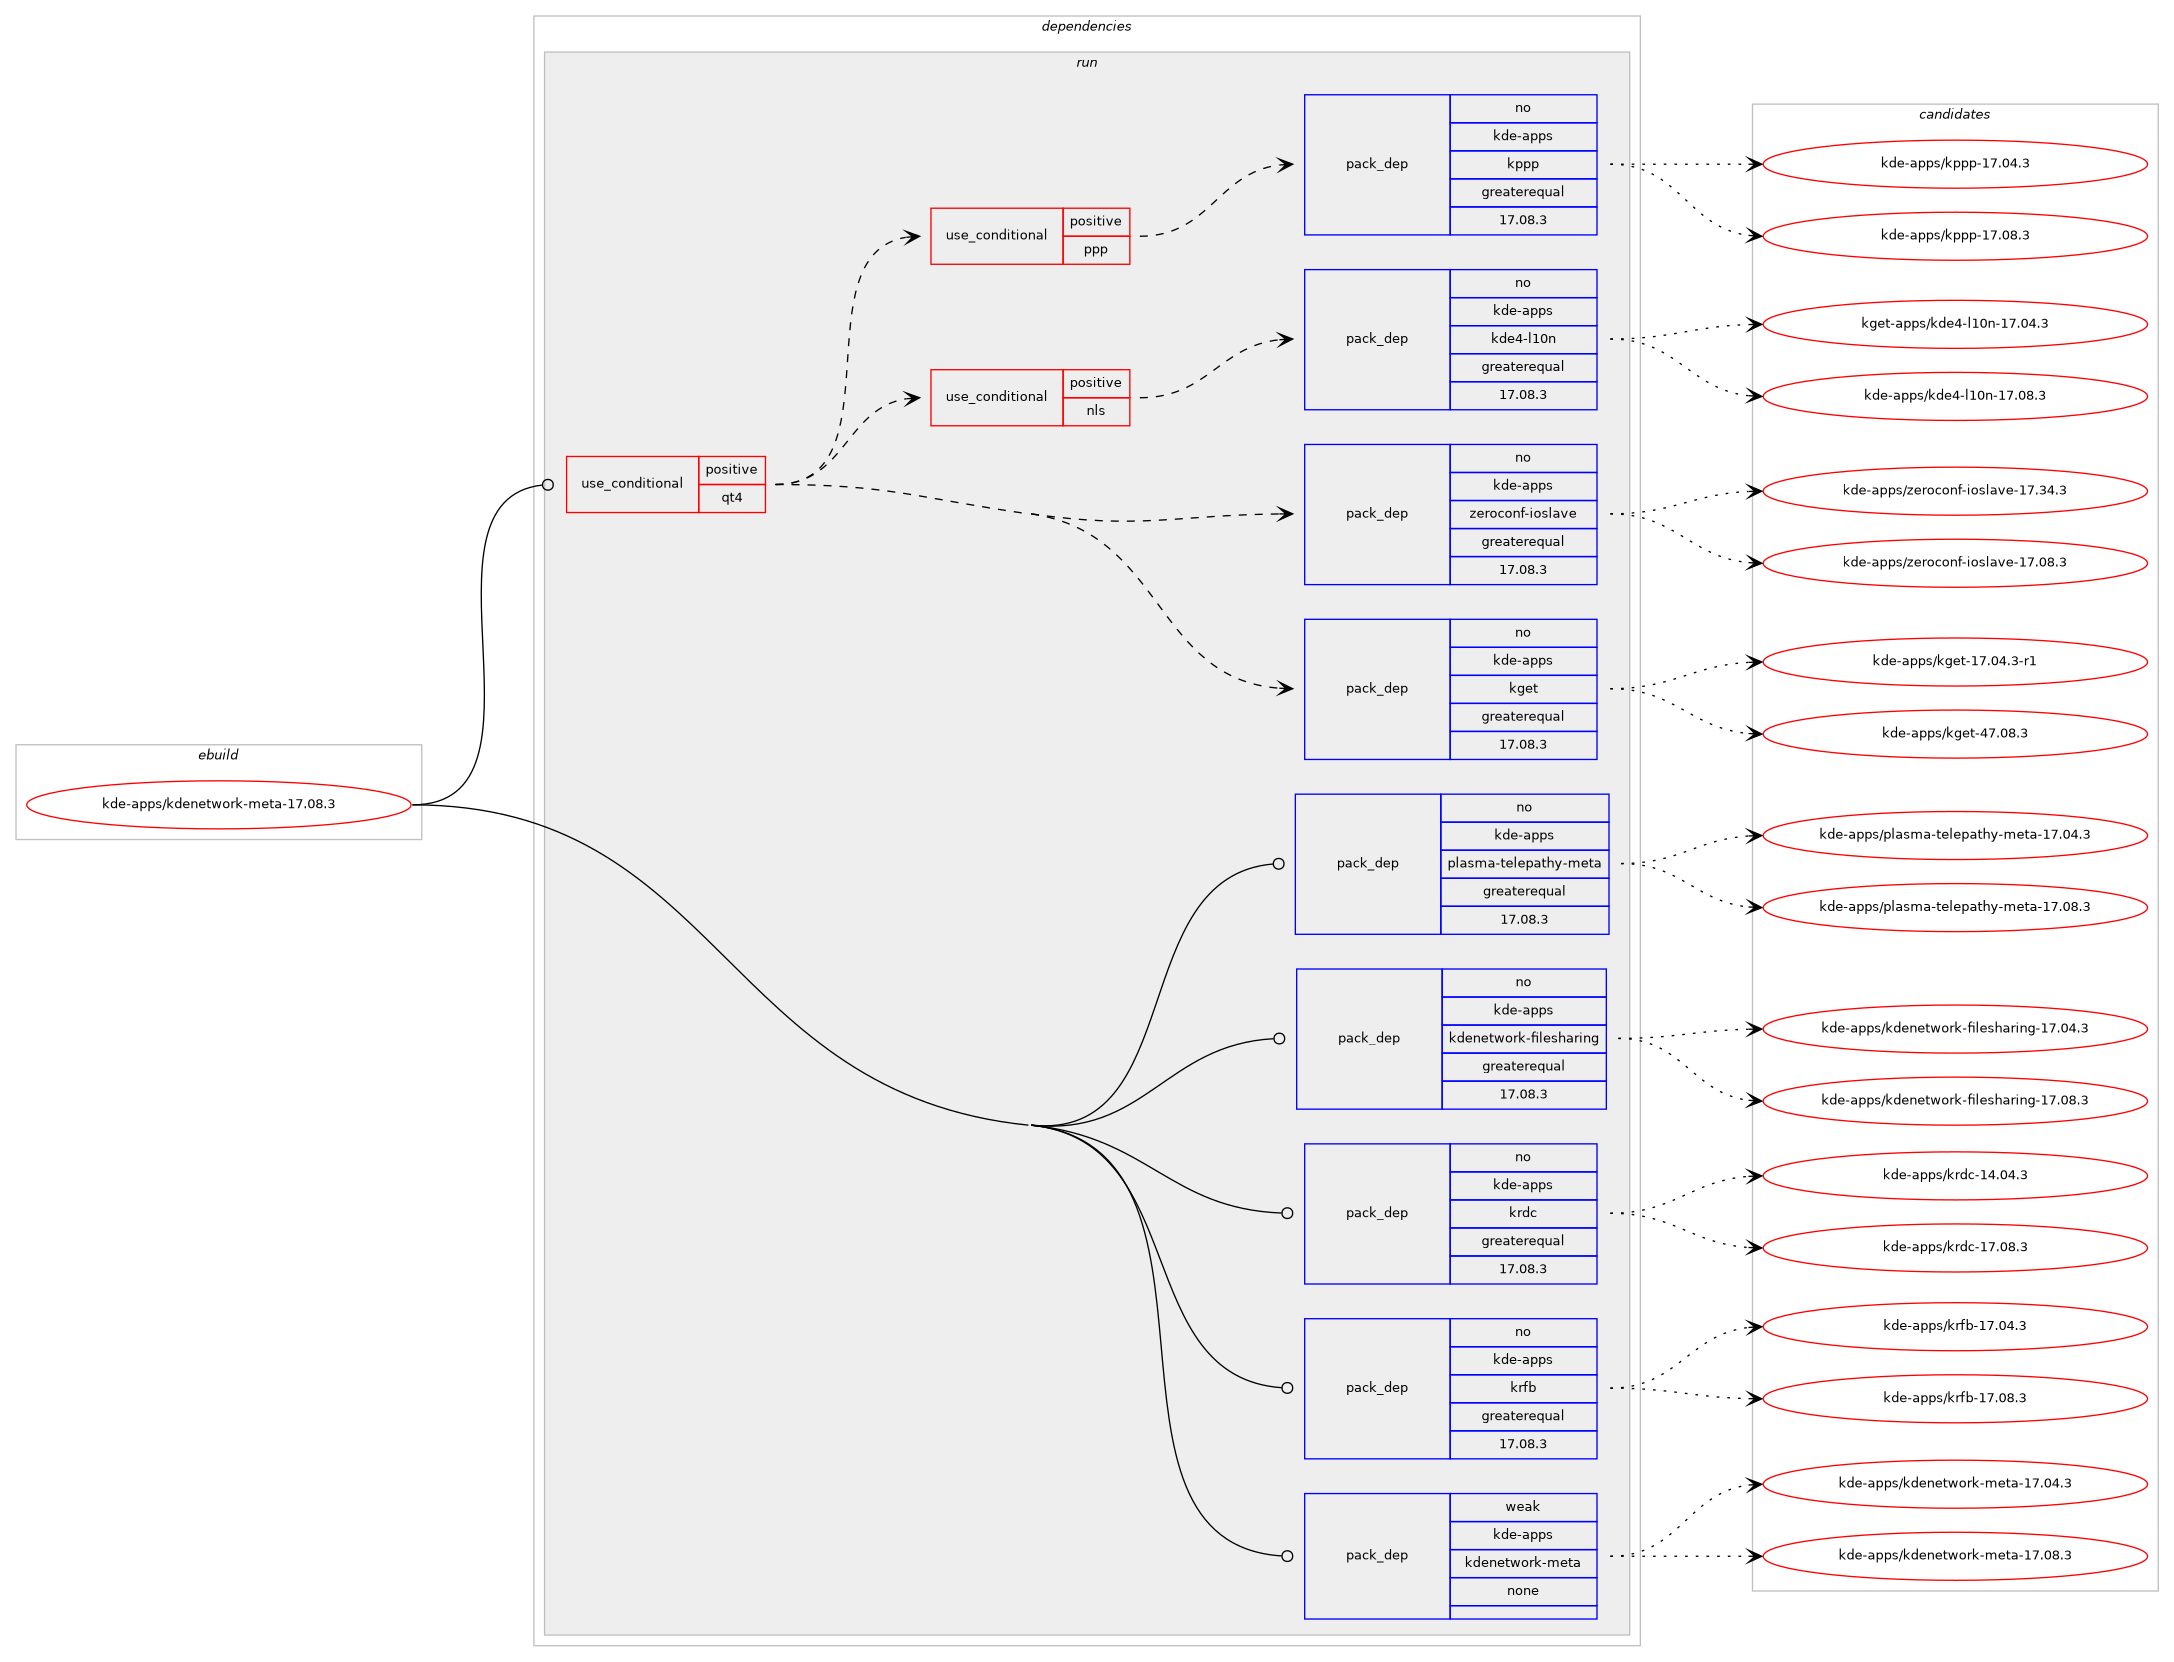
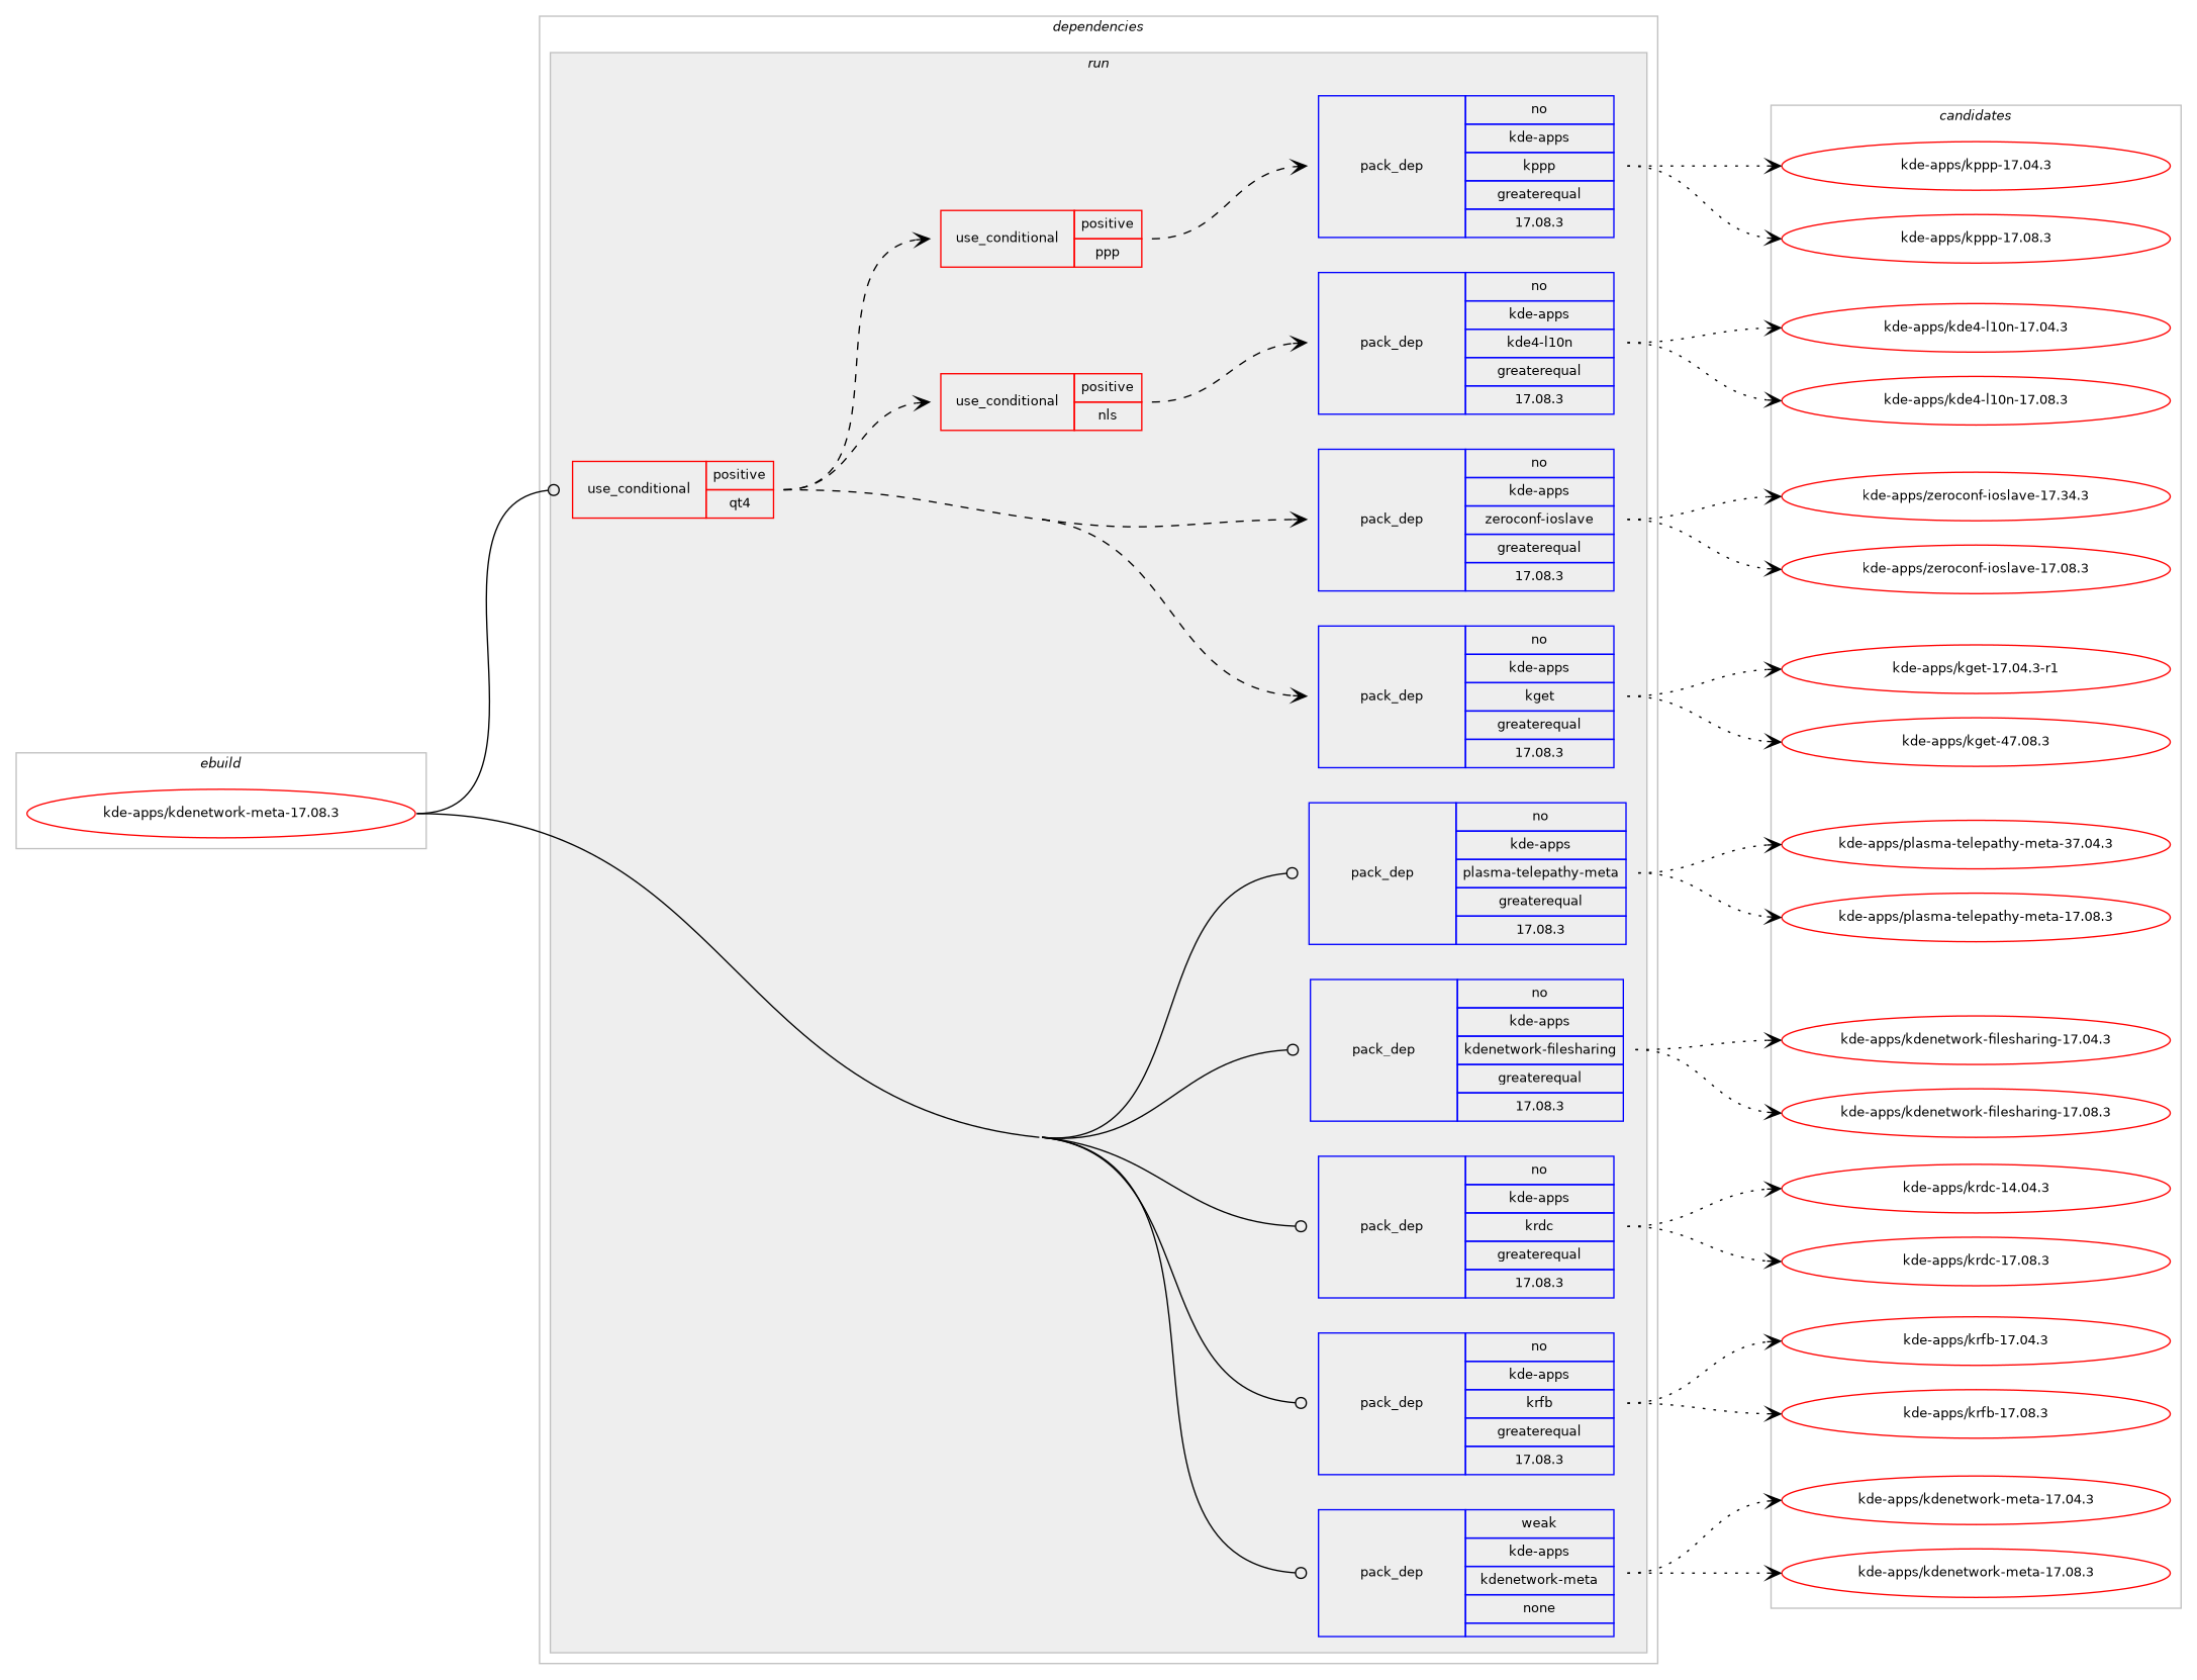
  digraph {
    compound=true
    concentrate=true
    fontname=Helvetica
    fontsize=10
    newrank=true
    rankdir=LR
    ranksep=1.5
    node [color=red fontname=Helvetica fontsize=10]
    edge [arrowhead=vee headport=w style=dotted tailport=e weight=100]
    n1 [label="kde-apps/kdenetwork-meta-17.08.3" width=4]
    n2 [color=blue label=<<TABLE BORDER="0" CELLBORDER="1" CELLSPACING="0" CELLPADDING="4" WIDTH="220"><TR><TD ROWSPAN="6" CELLPADDING="30">pack_dep</TD></TR><TR><TD WIDTH="110">no</TD></TR><TR><TD>kde-apps</TD></TR><TR><TD>kget</TD></TR><TR><TD>greaterequal</TD></TR><TR><TD>17.08.3</TD></TR></TABLE>> shape=none]
    n3 [color=blue label=<<TABLE BORDER="0" CELLBORDER="1" CELLSPACING="0" CELLPADDING="4" WIDTH="220"><TR><TD ROWSPAN="6" CELLPADDING="30">pack_dep</TD></TR><TR><TD WIDTH="110">no</TD></TR><TR><TD>kde-apps</TD></TR><TR><TD>zeroconf-ioslave</TD></TR><TR><TD>greaterequal</TD></TR><TR><TD>17.08.3</TD></TR></TABLE>> shape=none]
    n4 [color=blue label=<<TABLE BORDER="0" CELLBORDER="1" CELLSPACING="0" CELLPADDING="4" WIDTH="220"><TR><TD ROWSPAN="6" CELLPADDING="30">pack_dep</TD></TR><TR><TD WIDTH="110">no</TD></TR><TR><TD>kde-apps</TD></TR><TR><TD>kde4-l10n</TD></TR><TR><TD>greaterequal</TD></TR><TR><TD>17.08.3</TD></TR></TABLE>> shape=none]
    n5 [label=<<TABLE BORDER="0" CELLBORDER="1" CELLSPACING="0" CELLPADDING="4"><TR><TD ROWSPAN="3" CELLPADDING="10">use_conditional</TD></TR><TR><TD>positive</TD></TR><TR><TD>nls</TD></TR></TABLE>> shape=none]
    n6 [color=blue label=<<TABLE BORDER="0" CELLBORDER="1" CELLSPACING="0" CELLPADDING="4" WIDTH="220"><TR><TD ROWSPAN="6" CELLPADDING="30">pack_dep</TD></TR><TR><TD WIDTH="110">no</TD></TR><TR><TD>kde-apps</TD></TR><TR><TD>kppp</TD></TR><TR><TD>greaterequal</TD></TR><TR><TD>17.08.3</TD></TR></TABLE>> shape=none]
    n7 [label=<<TABLE BORDER="0" CELLBORDER="1" CELLSPACING="0" CELLPADDING="4"><TR><TD ROWSPAN="3" CELLPADDING="10">use_conditional</TD></TR><TR><TD>positive</TD></TR><TR><TD>ppp</TD></TR></TABLE>> shape=none]
    n8 [label=<<TABLE BORDER="0" CELLBORDER="1" CELLSPACING="0" CELLPADDING="4"><TR><TD ROWSPAN="3" CELLPADDING="10">use_conditional</TD></TR><TR><TD>positive</TD></TR><TR><TD>qt4</TD></TR></TABLE>> shape=none]
    n9 [color=blue label=<<TABLE BORDER="0" CELLBORDER="1" CELLSPACING="0" CELLPADDING="4" WIDTH="220"><TR><TD ROWSPAN="6" CELLPADDING="30">pack_dep</TD></TR><TR><TD WIDTH="110">no</TD></TR><TR><TD>kde-apps</TD></TR><TR><TD>plasma-telepathy-meta</TD></TR><TR><TD>greaterequal</TD></TR><TR><TD>17.08.3</TD></TR></TABLE>> shape=none]
    n10 [color=blue label=<<TABLE BORDER="0" CELLBORDER="1" CELLSPACING="0" CELLPADDING="4" WIDTH="220"><TR><TD ROWSPAN="6" CELLPADDING="30">pack_dep</TD></TR><TR><TD WIDTH="110">no</TD></TR><TR><TD>kde-apps</TD></TR><TR><TD>kdenetwork-filesharing</TD></TR><TR><TD>greaterequal</TD></TR><TR><TD>17.08.3</TD></TR></TABLE>> shape=none]
    n11 [color=blue label=<<TABLE BORDER="0" CELLBORDER="1" CELLSPACING="0" CELLPADDING="4" WIDTH="220"><TR><TD ROWSPAN="6" CELLPADDING="30">pack_dep</TD></TR><TR><TD WIDTH="110">no</TD></TR><TR><TD>kde-apps</TD></TR><TR><TD>krdc</TD></TR><TR><TD>greaterequal</TD></TR><TR><TD>17.08.3</TD></TR></TABLE>> shape=none]
    n12 [color=blue label=<<TABLE BORDER="0" CELLBORDER="1" CELLSPACING="0" CELLPADDING="4" WIDTH="220"><TR><TD ROWSPAN="6" CELLPADDING="30">pack_dep</TD></TR><TR><TD WIDTH="110">no</TD></TR><TR><TD>kde-apps</TD></TR><TR><TD>krfb</TD></TR><TR><TD>greaterequal</TD></TR><TR><TD>17.08.3</TD></TR></TABLE>> shape=none]
    n13 [color=blue label=<<TABLE BORDER="0" CELLBORDER="1" CELLSPACING="0" CELLPADDING="4" WIDTH="220"><TR><TD ROWSPAN="6" CELLPADDING="30">pack_dep</TD></TR><TR><TD WIDTH="110">weak</TD></TR><TR><TD>kde-apps</TD></TR><TR><TD>kdenetwork-meta</TD></TR><TR><TD>none</TD></TR><TR><TD></TD></TR></TABLE>> shape=none]
    n14 [label="kde-apps/kget-17.04.3-r1" width=4]
    n15 [label="kde-apps/kget-47.08.3" width=4]
    n16 [label="kde-apps/zeroconf-ioslave-17.34.3" width=4]
    n17 [label="kde-apps/zeroconf-ioslave-17.08.3" width=4]
-   n18 [label="kget-apps/kde4-l10n-17.04.3" width=4]
+   n18 [label="kde-apps/kde4-l10n-17.04.3" width=4]
    n19 [label="kde-apps/kde4-l10n-17.08.3" width=4]
    n20 [label="kde-apps/kppp-17.04.3" width=4]
    n21 [label="kde-apps/kppp-17.08.3" width=4]
    n22 [label="kde-apps/krdc-14.04.3" width=4]
    n23 [label="kde-apps/krdc-17.08.3" width=4]
    n24 [label="kde-apps/kdenetwork-filesharing-17.04.3" width=4]
    n25 [label="kde-apps/kdenetwork-filesharing-17.08.3" width=4]
    n26 [label="kde-apps/krfb-17.04.3" width=4]
    n27 [label="kde-apps/krfb-17.08.3" width=4]
-   n28 [label="kde-apps/plasma-telepathy-meta-17.04.3" width=4]
+   n28 [label="kde-apps/plasma-telepathy-meta-37.04.3" width=4]
    n29 [label="kde-apps/plasma-telepathy-meta-17.08.3" width=4]
    n30 [label="kde-apps/kdenetwork-meta-17.04.3" width=4]
    n31 [label="kde-apps/kdenetwork-meta-17.08.3" width=4]
    subgraph cluster_1 {
      color=gray
      label=<<i>ebuild</i>>
      rank=same
      n1
    }
    subgraph cluster_2 {
      color=gray
      label=<<i>dependencies</i>>
      subgraph cluster_3 {
        color=gray
        fillcolor="#eeeeee"
        label=<<i>compile</i>>
        style=filled
      }
      subgraph cluster_4 {
        color=gray
        fillcolor="#eeeeee"
        label=<<i>compile and run</i>>
        style=filled
      }
      subgraph cluster_5 {
        color=gray
        fillcolor="#eeeeee"
        label=<<i>run</i>>
        style=filled
        subgraph sub_6 {
          color=gray
          fillcolor="#eeeeee"
          label=<<i>run</i>>
          style=filled
          n8
          subgraph sub_7 {
            color=gray
            fillcolor="#eeeeee"
            label=<<i>run</i>>
            style=filled
            n2
          }
          subgraph sub_8 {
            color=gray
            fillcolor="#eeeeee"
            label=<<i>run</i>>
            style=filled
            n3
          }
          subgraph sub_9 {
            color=gray
            fillcolor="#eeeeee"
            label=<<i>run</i>>
            style=filled
            n5
            subgraph sub_10 {
              color=gray
              fillcolor="#eeeeee"
              label=<<i>run</i>>
              style=filled
              n4
            }
          }
          subgraph sub_11 {
            color=gray
            fillcolor="#eeeeee"
            label=<<i>run</i>>
            style=filled
            n7
            subgraph sub_12 {
              color=gray
              fillcolor="#eeeeee"
              label=<<i>run</i>>
              style=filled
              n6
            }
          }
        }
        subgraph sub_13 {
          color=gray
          fillcolor="#eeeeee"
          label=<<i>run</i>>
          style=filled
          n9
        }
        subgraph sub_14 {
          color=gray
          fillcolor="#eeeeee"
          label=<<i>run</i>>
          style=filled
          n10
        }
        subgraph sub_15 {
          color=gray
          fillcolor="#eeeeee"
          label=<<i>run</i>>
          style=filled
          n11
        }
        subgraph sub_16 {
          color=gray
          fillcolor="#eeeeee"
          label=<<i>run</i>>
          style=filled
          n12
        }
        subgraph sub_17 {
          color=gray
          fillcolor="#eeeeee"
          label=<<i>run</i>>
          style=filled
          n13
        }
      }
    }
    subgraph cluster_18 {
      color=gray
      label=<<i>candidates</i>>
      rank=same
      subgraph sub_19 {
        color=black
        label=<<i>candidates</i>>
        nodesep=1
        rank=same
        n14
        n15
      }
      subgraph sub_20 {
        color=black
        label=<<i>candidates</i>>
        nodesep=1
        rank=same
        n16
        n17
      }
      subgraph sub_21 {
        color=black
        label=<<i>candidates</i>>
        nodesep=1
        rank=same
        n18
        n19
      }
      subgraph sub_22 {
        color=black
        label=<<i>candidates</i>>
        nodesep=1
        rank=same
        n20
        n21
      }
      subgraph sub_23 {
        color=black
        label=<<i>candidates</i>>
        nodesep=1
        rank=same
        n22
        n23
      }
      subgraph sub_24 {
        color=black
        label=<<i>candidates</i>>
        nodesep=1
        rank=same
        n24
        n25
      }
      subgraph sub_25 {
        color=black
        label=<<i>candidates</i>>
        nodesep=1
        rank=same
        n26
        n27
      }
      subgraph sub_26 {
        color=black
        label=<<i>candidates</i>>
        nodesep=1
        rank=same
        n28
        n29
      }
      subgraph sub_27 {
        color=black
        label=<<i>candidates</i>>
        nodesep=1
        rank=same
        n30
        n31
      }
    }
    n1 -> n8 [arrowhead=odot style=solid weight=20]
    n1 -> n9 [arrowhead=odot style=solid weight=20]
    n1 -> n10 [arrowhead=odot style=solid weight=20]
    n1 -> n11 [arrowhead=odot style=solid weight=20]
    n1 -> n12 [arrowhead=odot style=solid weight=20]
    n1 -> n13 [arrowhead=odot style=solid weight=20]
    n2 -> n14
    n2 -> n15
    n3 -> n16
    n3 -> n17
    n4 -> n18
    n4 -> n19
    n5 -> n4 [style=dashed weight=20]
    n6 -> n20
    n6 -> n21
    n7 -> n6 [style=dashed weight=20]
    n8 -> n2 [style=dashed weight=20]
    n8 -> n3 [style=dashed weight=20]
    n8 -> n5 [style=dashed weight=20]
    n8 -> n7 [style=dashed weight=20]
    n9 -> n28
    n9 -> n29
    n10 -> n24
    n10 -> n25
    n11 -> n22
    n11 -> n23
    n12 -> n26
    n12 -> n27
    n13 -> n30
    n13 -> n31
  }
